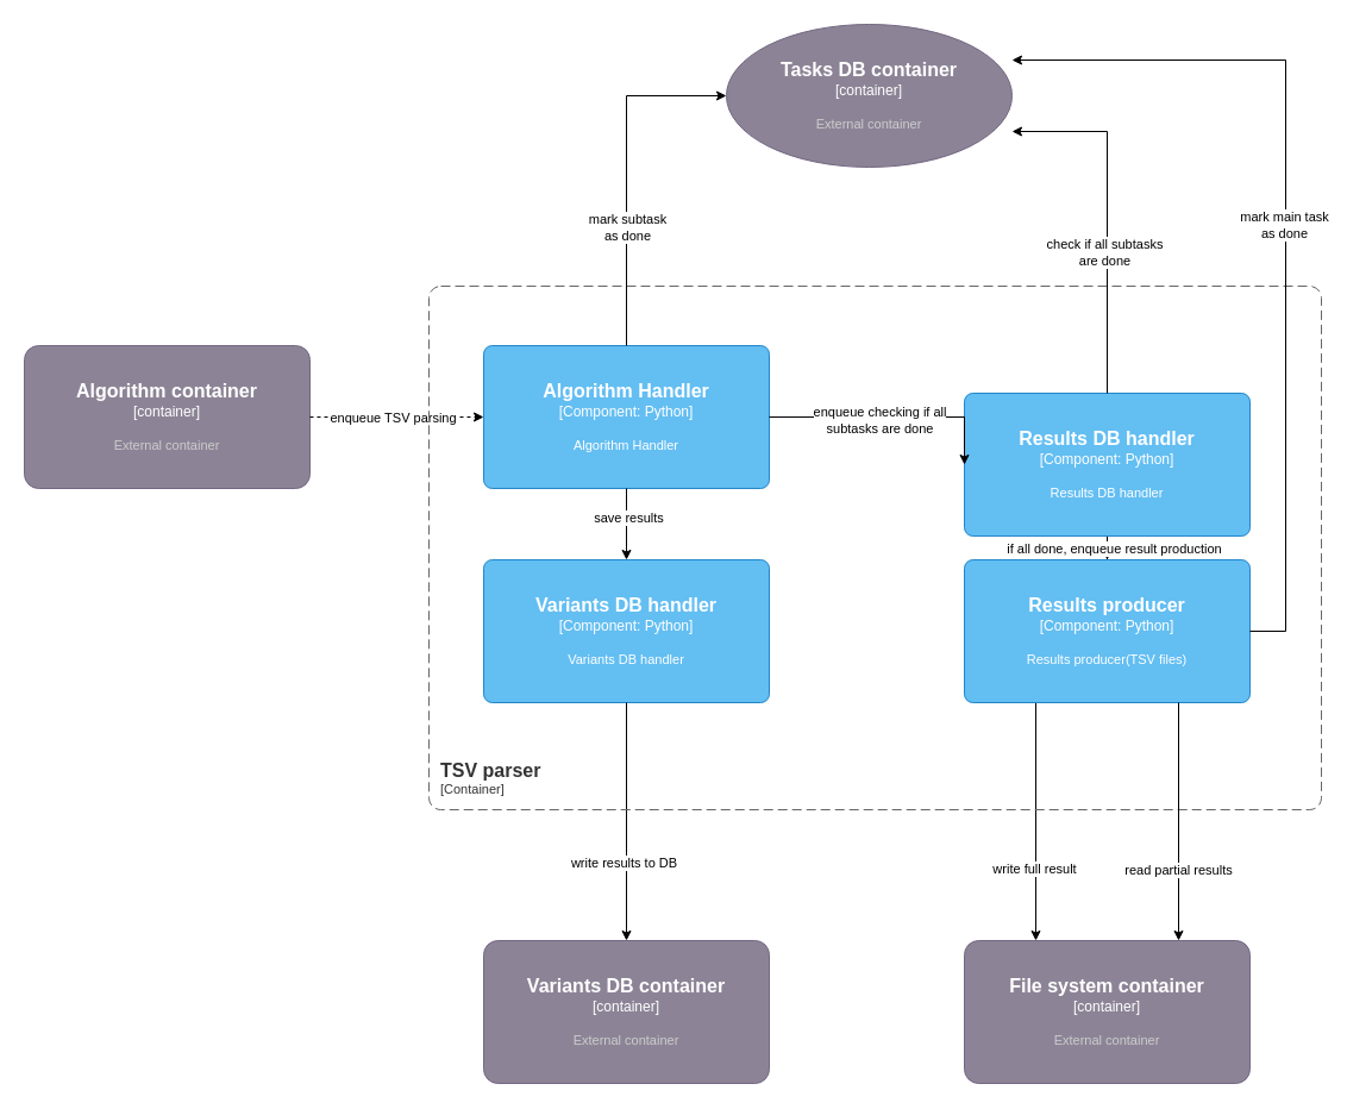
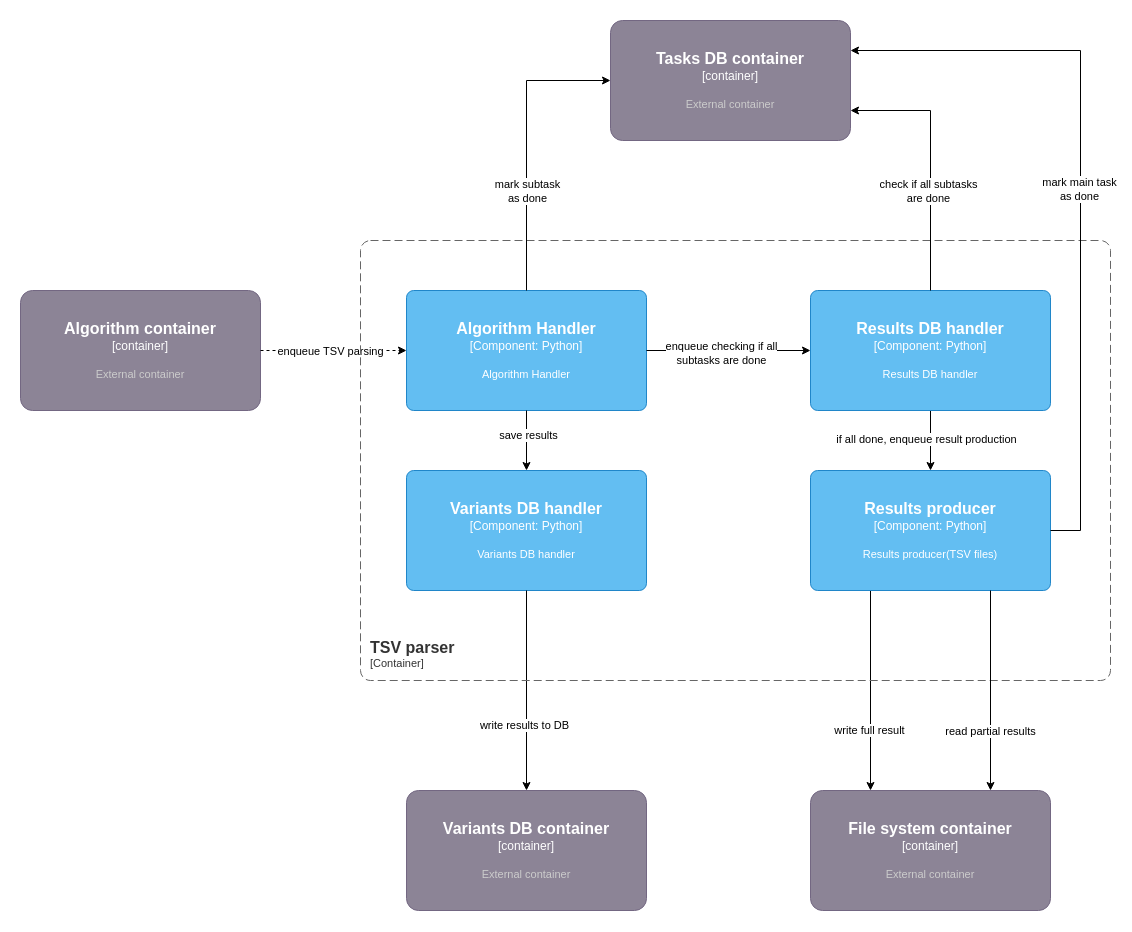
  <mxCell id="0" />
  <mxCell id="1" parent="0" />
  <mxCell id="2" value="&lt;font style=&quot;font-size: 16px&quot;&gt;&lt;b&gt;Algorithm Handler&lt;/b&gt;&lt;/font&gt;&lt;div&gt;[Component: Python]&lt;/div&gt;&lt;br&gt;&lt;div&gt;&lt;font style=&quot;font-size: 11px&quot;&gt;Algorithm Handler&lt;/font&gt;&lt;/div&gt;" style="rounded=1;whiteSpace=wrap;html=1;labelBackgroundColor=none;fillColor=#63BEF2;fontColor=#ffffff;align=center;arcSize=6;strokeColor=#2086C9;metaEdit=1;resizable=0;points=[[0.25,0,0],[0.5,0,0],[0.75,0,0],[1,0.25,0],[1,0.5,0],[1,0.75,0],[0.75,1,0],[0.5,1,0],[0.25,1,0],[0,0.75,0],[0,0.5,0],[0,0.25,0]];" parent="1" vertex="1"><mxGeometry x="406" y="290" width="240" height="120" as="geometry" /></mxCell>
  <mxCell id="3" value="&lt;font style=&quot;font-size: 16px&quot;&gt;&lt;b&gt;Algorithm container&lt;/b&gt;&lt;/font&gt;&lt;div&gt;[container]&lt;/div&gt;&lt;br&gt;&lt;div&gt;&lt;font style=&quot;font-size: 11px&quot;&gt;&lt;font color=&quot;#cccccc&quot;&gt;External container&lt;/font&gt;&lt;/div&gt;" style="rounded=1;whiteSpace=wrap;html=1;labelBackgroundColor=none;fillColor=#8C8496;fontColor=#ffffff;align=center;arcSize=10;strokeColor=#736782;metaEdit=1;resizable=0;points=[[0.25,0,0],[0.5,0,0],[0.75,0,0],[1,0.25,0],[1,0.5,0],[1,0.75,0],[0.75,1,0],[0.5,1,0],[0.25,1,0],[0,0.75,0],[0,0.5,0],[0,0.25,0]];" parent="1" vertex="1"><mxGeometry x="20" y="290" width="240" height="120" as="geometry" /></mxCell>
  <mxCell id="4" value="&lt;font style=&quot;font-size: 16px&quot;&gt;&lt;b&gt;Variants DB handler&lt;/b&gt;&lt;/font&gt;&lt;div&gt;[Component: Python]&lt;/div&gt;&lt;br&gt;&lt;div&gt;&lt;font style=&quot;font-size: 11px&quot;&gt;Variants DB handler&lt;/font&gt;&lt;/div&gt;" style="rounded=1;whiteSpace=wrap;html=1;labelBackgroundColor=none;fillColor=#63BEF2;fontColor=#ffffff;align=center;arcSize=6;strokeColor=#2086C9;metaEdit=1;resizable=0;points=[[0.25,0,0],[0.5,0,0],[0.75,0,0],[1,0.25,0],[1,0.5,0],[1,0.75,0],[0.75,1,0],[0.5,1,0],[0.25,1,0],[0,0.75,0],[0,0.5,0],[0,0.25,0]];" parent="1" vertex="1"><mxGeometry x="406" y="470" width="240" height="120" as="geometry" /></mxCell>
  <mxCell id="5" style="edgeStyle=orthogonalEdgeStyle;rounded=0;orthogonalLoop=1;jettySize=auto;html=1;exitX=0.5;exitY=1;exitDx=0;exitDy=0;exitPerimeter=0;startArrow=none;startFill=0;" parent="1" source="7" target="10" edge="1"><mxGeometry relative="1" as="geometry" /></mxCell>
  <mxCell id="6" value="&lt;div&gt;if all done, enqueue result production&lt;br&gt;&lt;/div&gt;" style="edgeLabel;html=1;align=center;verticalAlign=middle;resizable=0;points=[];" vertex="1" connectable="0" parent="5"><mxGeometry x="-0.017" y="-5" relative="1" as="geometry"><mxPoint y="-1" as="offset" /></mxGeometry></mxCell>
- <mxCell id="7" value="&lt;font style=&quot;font-size: 16px&quot;&gt;&lt;b&gt;Results DB handler&lt;/b&gt;&lt;/font&gt;&lt;div&gt;[Component: Python]&lt;/div&gt;&lt;br&gt;&lt;div&gt;&lt;font style=&quot;font-size: 11px&quot;&gt;Results DB handler&lt;/font&gt;&lt;/div&gt;" style="rounded=1;whiteSpace=wrap;html=1;labelBackgroundColor=none;fillColor=#63BEF2;fontColor=#ffffff;align=center;arcSize=6;strokeColor=#2086C9;metaEdit=1;resizable=0;points=[[0.25,0,0],[0.5,0,0],[0.75,0,0],[1,0.25,0],[1,0.5,0],[1,0.75,0],[0.75,1,0],[0.5,1,0],[0.25,1,0],[0,0.75,0],[0,0.5,0],[0,0.25,0]];" parent="1" vertex="1"><mxGeometry x="810" y="330" width="240" height="120" as="geometry" /></mxCell>
+ <mxCell id="7" value="&lt;font style=&quot;font-size: 16px&quot;&gt;&lt;b&gt;Results DB handler&lt;/b&gt;&lt;/font&gt;&lt;div&gt;[Component: Python]&lt;/div&gt;&lt;br&gt;&lt;div&gt;&lt;font style=&quot;font-size: 11px&quot;&gt;Results DB handler&lt;/font&gt;&lt;/div&gt;" style="rounded=1;whiteSpace=wrap;html=1;labelBackgroundColor=none;fillColor=#63BEF2;fontColor=#ffffff;align=center;arcSize=6;strokeColor=#2086C9;metaEdit=1;resizable=0;points=[[0.25,0,0],[0.5,0,0],[0.75,0,0],[1,0.25,0],[1,0.5,0],[1,0.75,0],[0.75,1,0],[0.5,1,0],[0.25,1,0],[0,0.75,0],[0,0.5,0],[0,0.25,0]];" parent="1" vertex="1"><mxGeometry x="810" y="290" width="240" height="120" as="geometry" /></mxCell>
  <mxCell id="8" style="edgeStyle=orthogonalEdgeStyle;rounded=0;orthogonalLoop=1;jettySize=auto;html=1;exitX=0.25;exitY=1;exitDx=0;exitDy=0;exitPerimeter=0;entryX=0.25;entryY=0;entryDx=0;entryDy=0;entryPerimeter=0;" parent="1" source="10" target="15" edge="1"><mxGeometry relative="1" as="geometry"><Array as="points" /><mxPoint x="890" y="690" as="targetPoint" /></mxGeometry></mxCell>
  <mxCell id="9" value="write full result" style="edgeLabel;html=1;align=center;verticalAlign=middle;resizable=0;points=[];" vertex="1" connectable="0" parent="8"><mxGeometry x="0.395" y="-2" relative="1" as="geometry"><mxPoint y="-1" as="offset" /></mxGeometry></mxCell>
  <mxCell id="10" value="&lt;font style=&quot;font-size: 16px&quot;&gt;&lt;b&gt;Results producer&lt;/b&gt;&lt;/font&gt;&lt;div&gt;[Component: Python]&lt;/div&gt;&lt;br&gt;&lt;div&gt;&lt;font style=&quot;font-size: 11px&quot;&gt;Results producer(TSV files)&lt;/font&gt;&lt;/div&gt;" style="rounded=1;whiteSpace=wrap;html=1;labelBackgroundColor=none;fillColor=#63BEF2;fontColor=#ffffff;align=center;arcSize=6;strokeColor=#2086C9;metaEdit=1;resizable=0;points=[[0.25,0,0],[0.5,0,0],[0.75,0,0],[1,0.25,0],[1,0.5,0],[1,0.75,0],[0.75,1,0],[0.5,1,0],[0.25,1,0],[0,0.75,0],[0,0.5,0],[0,0.25,0]];" parent="1" vertex="1"><mxGeometry x="810" y="470" width="240" height="120" as="geometry" /></mxCell>
  <mxCell id="11" style="edgeStyle=orthogonalEdgeStyle;rounded=0;orthogonalLoop=1;jettySize=auto;html=1;exitX=0.5;exitY=1;exitDx=0;exitDy=0;exitPerimeter=0;entryX=0.5;entryY=0;entryDx=0;entryDy=0;entryPerimeter=0;" parent="1" source="2" target="4" edge="1"><mxGeometry relative="1" as="geometry" /></mxCell>
  <mxCell id="12" value="&lt;div&gt;save results&lt;/div&gt;" style="edgeLabel;html=1;align=center;verticalAlign=middle;resizable=0;points=[];" vertex="1" connectable="0" parent="11"><mxGeometry x="-0.183" y="1" relative="1" as="geometry"><mxPoint y="-1" as="offset" /></mxGeometry></mxCell>
  <mxCell id="13" style="edgeStyle=orthogonalEdgeStyle;rounded=0;orthogonalLoop=1;jettySize=auto;html=1;exitX=1;exitY=0.5;exitDx=0;exitDy=0;exitPerimeter=0;entryX=0;entryY=0.5;entryDx=0;entryDy=0;entryPerimeter=0;" parent="1" source="2" target="7" edge="1"><mxGeometry relative="1" as="geometry"><mxPoint x="780" y="350" as="targetPoint" /><Array as="points"><mxPoint x="730" y="350" /><mxPoint x="730" y="350" /></Array></mxGeometry></mxCell>
  <mxCell id="14" value="&lt;div&gt;enqueue checking if all&lt;/div&gt;&lt;div&gt;subtasks are done&lt;/div&gt;" style="edgeLabel;html=1;align=center;verticalAlign=middle;resizable=0;points=[];" vertex="1" connectable="0" parent="13"><mxGeometry x="-0.091" y="-2" relative="1" as="geometry"><mxPoint x="-1" as="offset" /></mxGeometry></mxCell>
  <mxCell id="15" value="&lt;font style=&quot;font-size: 16px&quot;&gt;&lt;b&gt;File system container&lt;/b&gt;&lt;/font&gt;&lt;div&gt;[container]&lt;/div&gt;&lt;br&gt;&lt;div&gt;&lt;font style=&quot;font-size: 11px&quot;&gt;&lt;font color=&quot;#cccccc&quot;&gt;External container&lt;/font&gt;&lt;/div&gt;" style="rounded=1;whiteSpace=wrap;html=1;labelBackgroundColor=none;fillColor=#8C8496;fontColor=#ffffff;align=center;arcSize=10;strokeColor=#736782;metaEdit=1;resizable=0;points=[[0.25,0,0],[0.5,0,0],[0.75,0,0],[1,0.25,0],[1,0.5,0],[1,0.75,0],[0.75,1,0],[0.5,1,0],[0.25,1,0],[0,0.75,0],[0,0.5,0],[0,0.25,0]];" parent="1" vertex="1"><mxGeometry x="810" y="790" width="240" height="120" as="geometry" /></mxCell>
  <mxCell id="16" value="&lt;font style=&quot;font-size: 16px&quot;&gt;&lt;b&gt;Variants DB container&lt;/b&gt;&lt;/font&gt;&lt;div&gt;[container]&lt;/div&gt;&lt;br&gt;&lt;div&gt;&lt;font style=&quot;font-size: 11px&quot;&gt;&lt;font color=&quot;#cccccc&quot;&gt;External container&lt;/font&gt;&lt;/div&gt;" style="rounded=1;whiteSpace=wrap;html=1;labelBackgroundColor=none;fillColor=#8C8496;fontColor=#ffffff;align=center;arcSize=10;strokeColor=#736782;metaEdit=1;resizable=0;points=[[0.25,0,0],[0.5,0,0],[0.75,0,0],[1,0.25,0],[1,0.5,0],[1,0.75,0],[0.75,1,0],[0.5,1,0],[0.25,1,0],[0,0.75,0],[0,0.5,0],[0,0.25,0]];" parent="1" vertex="1"><mxGeometry x="406" y="790" width="240" height="120" as="geometry" /></mxCell>
- <mxCell id="17" value="&lt;font style=&quot;font-size: 16px&quot;&gt;&lt;b&gt;Tasks DB container&lt;/b&gt;&lt;/font&gt;&lt;div&gt;[container]&lt;/div&gt;&lt;br&gt;&lt;div&gt;&lt;font style=&quot;font-size: 11px&quot;&gt;&lt;font color=&quot;#cccccc&quot;&gt;External container&lt;/font&gt;&lt;/div&gt;" style="ellipse;whiteSpace=wrap;html=1;labelBackgroundColor=none;fillColor=#8C8496;fontColor=#ffffff;align=center;arcSize=10;strokeColor=#736782;metaEdit=1;resizable=0;points=[[0.25,0,0],[0.5,0,0],[0.75,0,0],[1,0.25,0],[1,0.5,0],[1,0.75,0],[0.75,1,0],[0.5,1,0],[0.25,1,0],[0,0.75,0],[0,0.5,0],[0,0.25,0]];" parent="1" vertex="1"><mxGeometry x="610" y="20" width="240" height="120" as="geometry" /></mxCell>
+ <mxCell id="17" value="&lt;font style=&quot;font-size: 16px&quot;&gt;&lt;b&gt;Tasks DB container&lt;/b&gt;&lt;/font&gt;&lt;div&gt;[container]&lt;/div&gt;&lt;br&gt;&lt;div&gt;&lt;font style=&quot;font-size: 11px&quot;&gt;&lt;font color=&quot;#cccccc&quot;&gt;External container&lt;/font&gt;&lt;/div&gt;" style="rounded=1;whiteSpace=wrap;html=1;labelBackgroundColor=none;fillColor=#8C8496;fontColor=#ffffff;align=center;arcSize=10;strokeColor=#736782;metaEdit=1;resizable=0;points=[[0.25,0,0],[0.5,0,0],[0.75,0,0],[1,0.25,0],[1,0.5,0],[1,0.75,0],[0.75,1,0],[0.5,1,0],[0.25,1,0],[0,0.75,0],[0,0.5,0],[0,0.25,0]];" parent="1" vertex="1"><mxGeometry x="610" y="20" width="240" height="120" as="geometry" /></mxCell>
  <mxCell id="18" style="edgeStyle=orthogonalEdgeStyle;rounded=0;orthogonalLoop=1;jettySize=auto;html=1;exitX=0.5;exitY=1;exitDx=0;exitDy=0;exitPerimeter=0;entryX=0.5;entryY=0;entryDx=0;entryDy=0;entryPerimeter=0;" parent="1" source="4" target="16" edge="1"><mxGeometry relative="1" as="geometry" /></mxCell>
  <mxCell id="19" value="&lt;div&gt;write results to DB&lt;/div&gt;" style="edgeLabel;html=1;align=center;verticalAlign=middle;resizable=0;points=[];" vertex="1" connectable="0" parent="18"><mxGeometry x="0.345" y="-3" relative="1" as="geometry"><mxPoint y="-1" as="offset" /></mxGeometry></mxCell>
  <mxCell id="20" style="edgeStyle=orthogonalEdgeStyle;rounded=0;orthogonalLoop=1;jettySize=auto;html=1;entryX=0;entryY=0.5;entryDx=0;entryDy=0;entryPerimeter=0;dashed=1;" parent="1" source="3" target="2" edge="1"><mxGeometry relative="1" as="geometry" /></mxCell>
  <mxCell id="21" value="&lt;div&gt;enqueue TSV parsing&lt;/div&gt;" style="edgeLabel;html=1;align=center;verticalAlign=middle;resizable=0;points=[];" vertex="1" connectable="0" parent="20"><mxGeometry x="-0.312" y="3" relative="1" as="geometry"><mxPoint x="19" y="3" as="offset" /></mxGeometry></mxCell>
  <mxCell id="22" value="&lt;font style=&quot;font-size: 16px&quot;&gt;&lt;b&gt;&lt;div style=&quot;text-align: left&quot;&gt;TSV parser&lt;/div&gt;&lt;/b&gt;&lt;/font&gt;&lt;div style=&quot;text-align: left&quot;&gt;[Container]&lt;/div&gt;" style="rounded=1;fontSize=11;whiteSpace=wrap;html=1;dashed=1;arcSize=20;fillColor=none;strokeColor=#666666;fontColor=#333333;labelBackgroundColor=none;align=left;verticalAlign=bottom;labelBorderColor=none;spacingTop=0;spacing=10;dashPattern=8 4;metaEdit=1;rotatable=0;perimeter=rectanglePerimeter;noLabel=0;labelPadding=0;allowArrows=0;connectable=0;expand=0;recursiveResize=0;editable=1;pointerEvents=0;absoluteArcSize=1;points=[[0.25,0,0],[0.5,0,0],[0.75,0,0],[1,0.25,0],[1,0.5,0],[1,0.75,0],[0.75,1,0],[0.5,1,0],[0.25,1,0],[0,0.75,0],[0,0.5,0],[0,0.25,0]];" vertex="1" parent="1"><mxGeometry x="360" y="240" width="750" height="440" as="geometry" /></mxCell>
  <mxCell id="23" style="edgeStyle=orthogonalEdgeStyle;rounded=0;orthogonalLoop=1;jettySize=auto;html=1;exitX=0.5;exitY=0;exitDx=0;exitDy=0;exitPerimeter=0;entryX=0;entryY=0.5;entryDx=0;entryDy=0;entryPerimeter=0;" edge="1" parent="1" source="2" target="17"><mxGeometry relative="1" as="geometry" /></mxCell>
  <mxCell id="24" value="&lt;div&gt;mark subtask&lt;/div&gt;&lt;div&gt;as done&lt;/div&gt;" style="edgeLabel;html=1;align=center;verticalAlign=middle;resizable=0;points=[];" vertex="1" connectable="0" parent="23"><mxGeometry x="-0.053" y="3" relative="1" as="geometry"><mxPoint x="3" y="39" as="offset" /></mxGeometry></mxCell>
  <mxCell id="25" style="edgeStyle=orthogonalEdgeStyle;rounded=0;orthogonalLoop=1;jettySize=auto;html=1;exitX=1;exitY=0.75;exitDx=0;exitDy=0;exitPerimeter=0;entryX=0.5;entryY=0;entryDx=0;entryDy=0;entryPerimeter=0;startArrow=classic;startFill=1;endArrow=none;endFill=0;" edge="1" parent="1" source="17" target="7"><mxGeometry relative="1" as="geometry" /></mxCell>
  <mxCell id="26" value="&lt;div&gt;&lt;br&gt;&lt;/div&gt;&lt;div&gt;&lt;br&gt;&lt;/div&gt;" style="edgeLabel;html=1;align=center;verticalAlign=middle;resizable=0;points=[];" vertex="1" connectable="0" parent="25"><mxGeometry x="0.031" relative="1" as="geometry"><mxPoint x="1" y="-1" as="offset" /></mxGeometry></mxCell>
  <mxCell id="27" value="&lt;div&gt;check if all subtasks&lt;/div&gt;&lt;div&gt;are done&lt;br&gt;&lt;/div&gt;" style="edgeLabel;html=1;align=center;verticalAlign=middle;resizable=0;points=[];" vertex="1" connectable="0" parent="25"><mxGeometry x="0.048" y="-3" relative="1" as="geometry"><mxPoint y="24" as="offset" /></mxGeometry></mxCell>
  <mxCell id="28" style="edgeStyle=orthogonalEdgeStyle;rounded=0;orthogonalLoop=1;jettySize=auto;html=1;exitX=1;exitY=0.5;exitDx=0;exitDy=0;exitPerimeter=0;entryX=1;entryY=0.25;entryDx=0;entryDy=0;entryPerimeter=0;" edge="1" parent="1" source="10" target="17"><mxGeometry relative="1" as="geometry"><Array as="points"><mxPoint x="1080" y="530" /><mxPoint x="1080" y="50" /></Array></mxGeometry></mxCell>
  <mxCell id="29" value="&lt;div&gt;mark main task&lt;/div&gt;&lt;div&gt;as done&lt;/div&gt;" style="edgeLabel;html=1;align=center;verticalAlign=middle;resizable=0;points=[];" vertex="1" connectable="0" parent="28"><mxGeometry x="0.116" y="2" relative="1" as="geometry"><mxPoint y="41" as="offset" /></mxGeometry></mxCell>
  <mxCell id="30" style="edgeStyle=orthogonalEdgeStyle;rounded=0;orthogonalLoop=1;jettySize=auto;html=1;exitX=0.75;exitY=0;exitDx=0;exitDy=0;exitPerimeter=0;entryX=0.75;entryY=1;entryDx=0;entryDy=0;entryPerimeter=0;startArrow=classic;startFill=1;endArrow=none;endFill=0;" edge="1" parent="1" source="15" target="10"><mxGeometry relative="1" as="geometry" /></mxCell>
  <mxCell id="31" value="read partial results" style="edgeLabel;html=1;align=center;verticalAlign=middle;resizable=0;points=[];" vertex="1" connectable="0" parent="30"><mxGeometry x="-0.407" y="1" relative="1" as="geometry"><mxPoint y="-1" as="offset" /></mxGeometry></mxCell>
